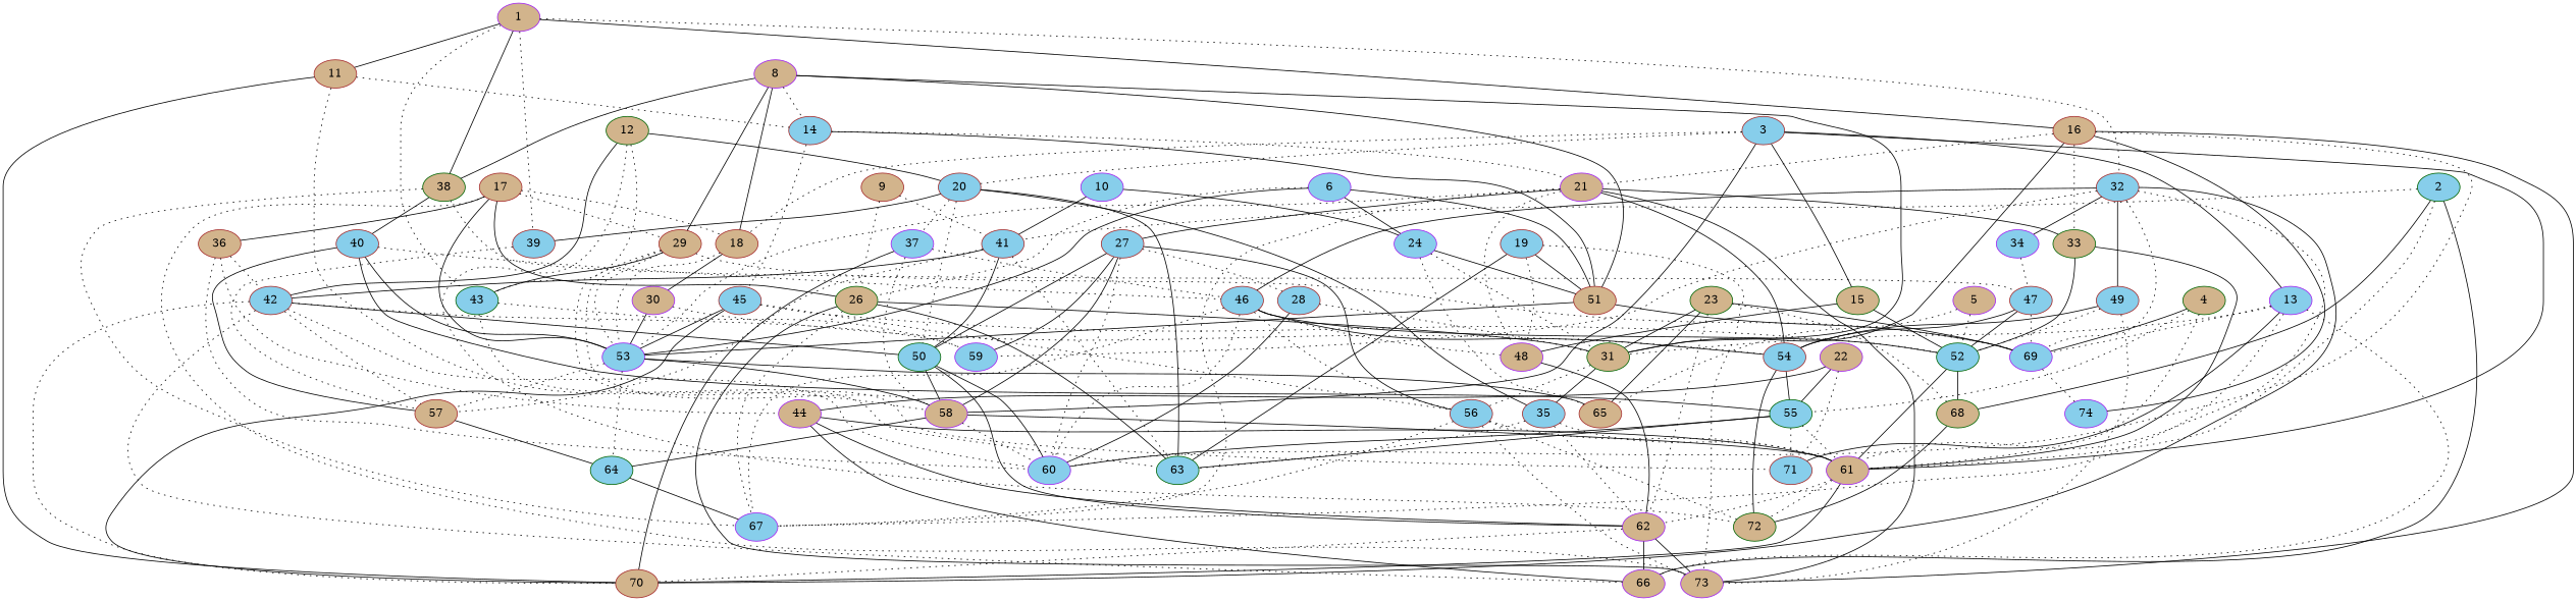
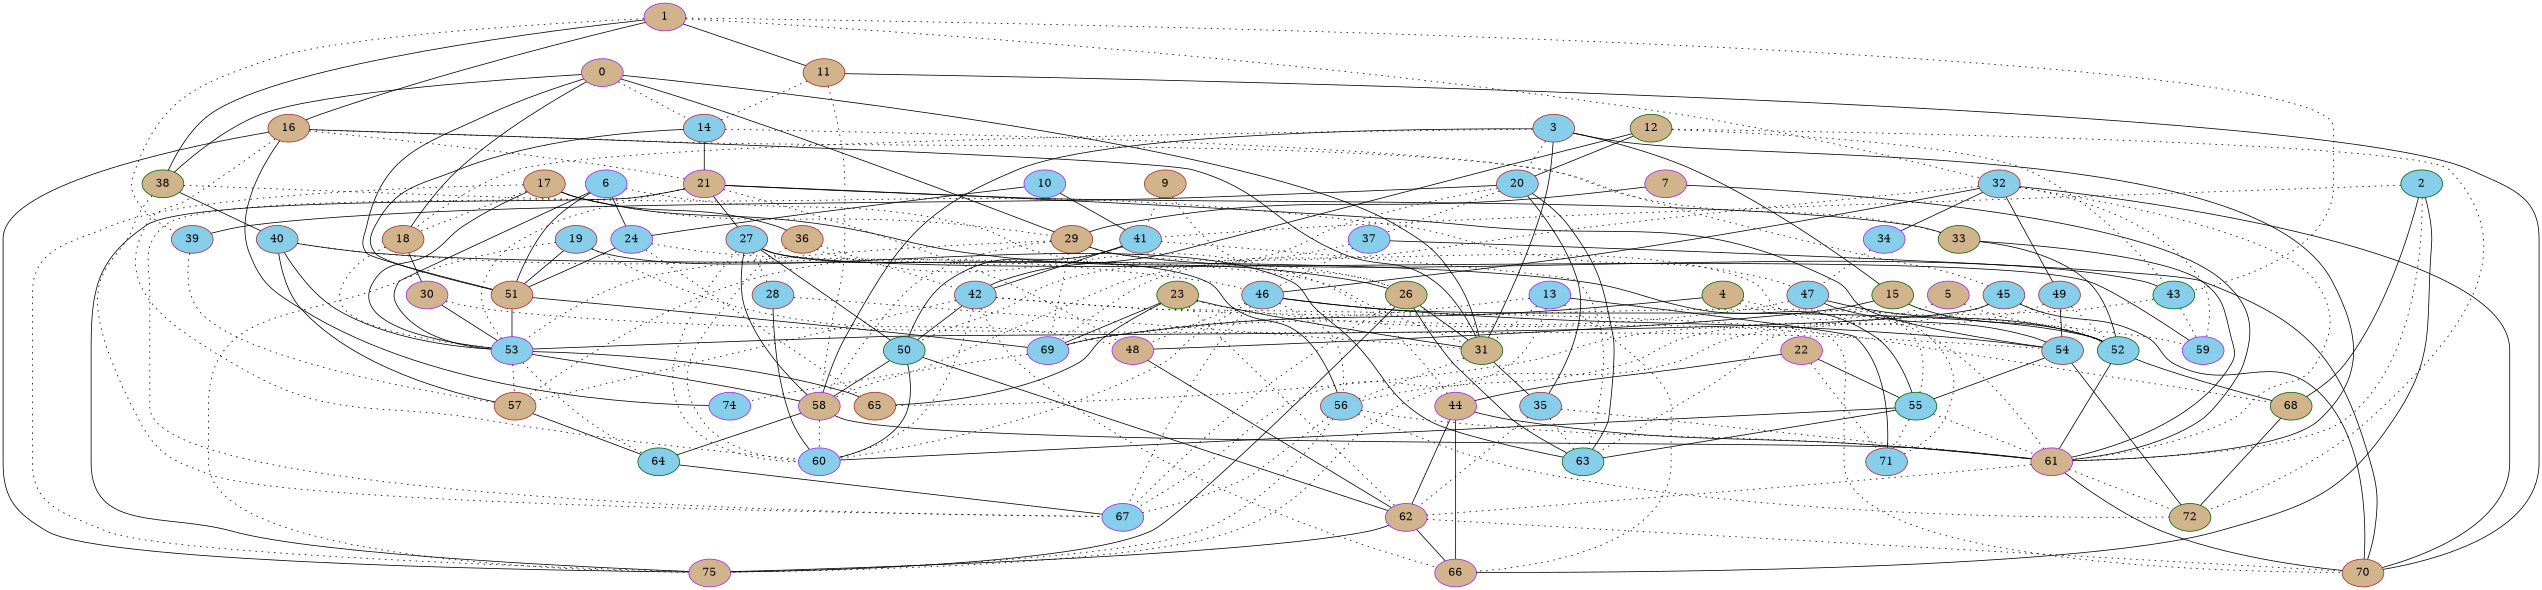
  graph {
    node [color=brown fillcolor=skyblue style=filled]
    edge [style=solid weight=1.0]
    1 [color=purple fillcolor=tan]
    11 [fillcolor=tan]
    16 [fillcolor=tan]
    32
    38 [color=darkgreen fillcolor=tan]
    39
    43 [color=darkgreen]
    58 [color=purple fillcolor=tan]
    14
    70 [fillcolor=tan]
    31 [color=darkgreen fillcolor=tan]
    21 [color=purple fillcolor=tan]
    33 [color=darkgreen fillcolor=tan]
    60 [color=purple]
-   73 [color=purple fillcolor=tan]
+   73 [color=purple fillcolor=tan label=75]
    74 [color=purple]
    61 [color=purple fillcolor=tan]
    69 [color=purple]
    59 [color=purple]
    34 [color=purple]
    46
    49
    67 [color=purple]
    40
    47
    57 [fillcolor=tan]
    63 [color=darkgreen]
    2 [color=darkgreen]
    41
    66 [color=purple fillcolor=tan]
    68 [color=darkgreen fillcolor=tan]
    42
    50 [color=darkgreen]
    72 [color=darkgreen fillcolor=tan]
    62 [color=purple fillcolor=tan]
    3
    13 [color=purple]
    18 [fillcolor=tan]
    20
    15 [color=darkgreen fillcolor=tan]
    71
    53 [color=purple]
    30 [color=purple fillcolor=tan]
    35
    37 [color=purple]
    64 [color=darkgreen]
    4 [color=darkgreen fillcolor=tan]
    55 [color=darkgreen]
    5 [color=purple fillcolor=tan]
    52 [color=darkgreen]
    65 [fillcolor=tan]
    6 [color=purple]
    24 [color=purple]
    26 [color=darkgreen fillcolor=tan]
    51 [fillcolor=tan]
+   7 [color=purple fillcolor=tan]
    29 [fillcolor=tan]
-   8 [color=purple fillcolor=tan]
+   8 [color=purple fillcolor=tan label=0]
    45
    56
    9 [fillcolor=tan]
    10 [color=purple]
    12 [color=darkgreen fillcolor=tan]
    48 [color=purple fillcolor=tan]
    27
    54
    17 [fillcolor=tan]
    36 [fillcolor=tan]
    44 [color=purple fillcolor=tan]
    19
    28
    22 [color=purple fillcolor=tan]
    23 [color=darkgreen fillcolor=tan]
    1 -- 11
    1 -- 16
    1 -- 32 [style=dotted]
    1 -- 38
    1 -- 39 [style=dotted]
    1 -- 43 [style=dotted]
    11 -- 58 [style=dotted]
    11 -- 14 [style=dotted]
    11 -- 70
    16 -- 31
    16 -- 21 [style=dotted]
    16 -- 33 [style=dotted]
    16 -- 60 [style=dotted]
    16 -- 73
    16 -- 74
    32 -- 70
    32 -- 61 [style=dotted]
    32 -- 69 [style=dotted]
    32 -- 59 [style=dotted]
    32 -- 34
    32 -- 46
    32 -- 49
    38 -- 67 [style=dotted]
    38 -- 40
    38 -- 47 [style=dotted]
    39 -- 57 [style=dotted]
    43 -- 59 [style=dotted]
    43 -- 63 [style=dotted]
    58 -- 60 [style=dotted]
    58 -- 61 [weight=2.0]
    58 -- 64
-   14 -- 21 [style=dotted]
+   14 -- 21
    14 -- 51
    14 -- 45 [style=dotted]
    31 -- 35
    31 -- 56 [style=dotted]
    21 -- 33
    21 -- 73
    21 -- 67 [style=dotted]
    21 -- 53 [style=dotted]
    21 -- 48 [style=dotted]
    21 -- 27
    21 -- 54
    33 -- 61
    33 -- 52
    61 -- 70
    61 -- 72 [style=dotted]
    61 -- 62 [style=dotted]
    69 -- 74 [style=dotted]
    34 -- 47 [style=dotted]
    46 -- 60 [style=dotted]
    46 -- 67 [style=dotted]
    46 -- 52
    46 -- 56 [style=dotted]
    46 -- 48 [style=dotted]
    46 -- 54
    49 -- 73 [style=dotted]
    49 -- 52 [style=dotted]
    49 -- 54
    40 -- 46 [style=dotted]
    40 -- 57
    40 -- 53
    40 -- 55
    47 -- 69 [style=dotted weight=2.0]
    47 -- 52
    47 -- 54
    57 -- 64
    2 -- 61 [style=dotted]
    2 -- 41 [style=dotted]
    2 -- 66
    2 -- 68
    41 -- 57 [style=dotted]
    41 -- 63 [style=dotted weight=2.0]
    41 -- 42
    41 -- 50
    68 -- 72
    42 -- 70 [style=dotted]
    42 -- 60 [style=dotted]
    42 -- 59 [style=dotted]
    42 -- 57 [style=dotted]
    42 -- 66 [style=dotted]
    42 -- 50
    50 -- 58 [weight=2.0]
    50 -- 60
    50 -- 62
    62 -- 70 [style=dotted]
    62 -- 73
    62 -- 66
    3 -- 58
    3 -- 61
-   3 -- 13
+   3 -- 31
    3 -- 18 [style=dotted]
    3 -- 20 [style=dotted]
    3 -- 15
    13 -- 31 [style=dotted]
    13 -- 69 [style=dotted]
    13 -- 67 [style=dotted]
    13 -- 66 [style=dotted]
    13 -- 71 [weight=2.0]
    18 -- 53 [style=dotted]
    18 -- 30
    20 -- 39
    20 -- 63
    20 -- 50 [style=dotted]
    20 -- 35
    20 -- 37 [style=dotted]
    15 -- 52
    15 -- 48
    53 -- 58
    53 -- 57 [style=dotted]
    53 -- 64 [style=dotted]
    53 -- 65
    30 -- 53
    30 -- 54 [style=dotted]
    35 -- 61 [style=dotted]
    35 -- 63 [style=dotted]
    35 -- 62 [style=dotted]
    37 -- 58 [style=dotted]
    37 -- 70
    37 -- 46 [style=dotted]
    64 -- 67
    4 -- 61 [style=dotted]
    4 -- 69
    4 -- 55 [style=dotted]
    55 -- 60
    55 -- 61 [style=dotted]
    55 -- 63
    55 -- 71 [style=dotted]
    5 -- 52 [style=dotted]
    5 -- 65 [style=dotted]
    52 -- 61
    52 -- 68
    6 -- 53
    6 -- 24
    6 -- 26 [style=dotted]
    6 -- 51
    24 -- 31 [style=dotted]
    24 -- 65 [style=dotted]
    24 -- 51
    26 -- 31
    26 -- 73
    26 -- 67 [style=dotted]
    26 -- 63
    51 -- 69
    51 -- 53
+   7 -- 61
+   7 -- 29
    29 -- 43
    29 -- 58 [style=dotted]
    29 -- 69 [style=dotted]
    29 -- 71 [style=dotted]
    29 -- 53 [style=dotted]
    8 -- 38
    8 -- 14 [style=dotted]
    8 -- 31
    8 -- 18
    8 -- 51
    8 -- 29
    45 -- 70
    45 -- 53
    45 -- 52 [style=dotted]
    45 -- 56 [style=dotted]
    56 -- 73 [style=dotted]
    56 -- 61 [style=dotted]
    56 -- 67 [style=dotted]
    56 -- 72 [style=dotted]
    9 -- 41 [style=dotted]
    9 -- 26 [style=dotted]
    10 -- 41
    10 -- 24
    12 -- 43 [style=dotted]
    12 -- 42
    12 -- 72 [style=dotted]
    12 -- 20
    48 -- 62
    27 -- 58
    27 -- 60 [style=dotted]
    27 -- 59 [weight=2.0]
    27 -- 50
    27 -- 56
    27 -- 28 [style=dotted]
    54 -- 72
    54 -- 55
    17 -- 73 [style=dotted]
    17 -- 18 [style=dotted]
    17 -- 53
    17 -- 26
    17 -- 29 [style=dotted]
    17 -- 36
    36 -- 60 [style=dotted]
    36 -- 42 [style=dotted]
    36 -- 44 [style=dotted]
    44 -- 61
    44 -- 66
    44 -- 62
    19 -- 73 [style=dotted]
    19 -- 63
    19 -- 51
    19 -- 48 [style=dotted]
    28 -- 31 [style=dotted]
    28 -- 60
    22 -- 71 [style=dotted]
    22 -- 55
    22 -- 44
    23 -- 31
    23 -- 69
    23 -- 68 [style=dotted]
    23 -- 62 [style=dotted weight=2.0]
    23 -- 65
  }
